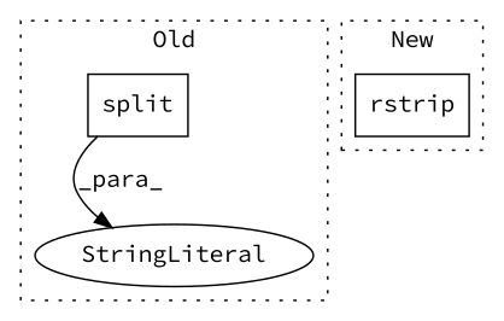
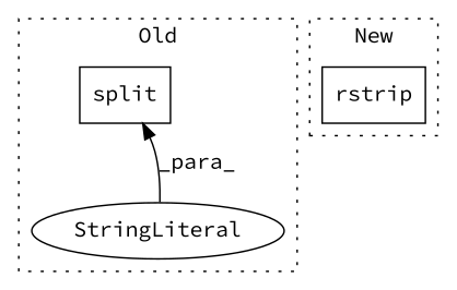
  digraph {
    fontname="Source Code Pro"
    node [a=32 shape=box fontname="Source Code Pro"]
    n1 [l="6,1" label=split s="18725,18734"]
    n2 [a=45 l=3 label=StringLiteral s=18731 shape=ellipse]
    n3 [l=8 label=rstrip s=18619]
    subgraph cluster_1 {
      label=Old
      style=dotted
      n1
      n2
    }
    subgraph cluster_2 {
      label=New
      style=dotted
      n3
    }
-   n1 -> n2 [label=_para_ fontname="Source Code Pro"]
+   n2 -> n1 [label=_para_ fontname="Source Code Pro"]
  }
